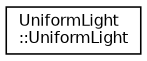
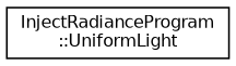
  digraph {
    rankdir=LR
-   n1 [color=black fillcolor=white fontname=Helvetica fontsize=10 height=0.2 label="UniformLight\l::UniformLight" shape=record style=filled width=0.4]
+   n1 [color=black fillcolor=white fontname=Helvetica fontsize=10 height=0.2 label="InjectRadianceProgram\l::UniformLight" shape=record style=filled width=0.4]
  }
